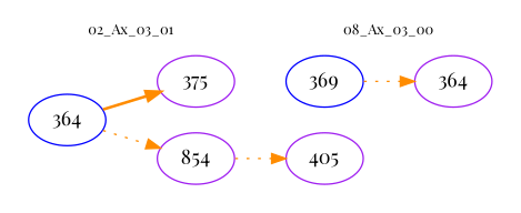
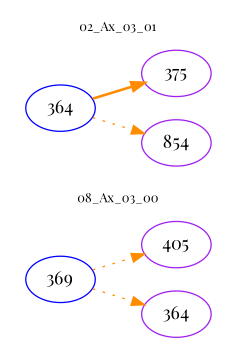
  digraph {
    fontname="Playfair Display"
    rankdir=LR
    node [color=purple fontname="Playfair Display"]
    edge [color=darkorange fontname="Playfair Display" style=dotted]
    n1 [color=blue label=369]
    n2 [label=364]
    n3 [label=405]
    n4 [color=blue label=364]
    n5 [label=854]
    n6 [label=375]
    subgraph cluster_1 {
      color=white
      fontsize=10
      label="08_Ax_03_00"
      n1
      n2
      n3
    }
    subgraph cluster_2 {
      color=white
      fontsize=10
      label="02_Ax_03_01"
      n4
      n5
      n6
    }
    n1 -> n2
-   n5 -> n3
+   n1 -> n3
    n4 -> n5
    n4 -> n6 [style=bold]
  }
